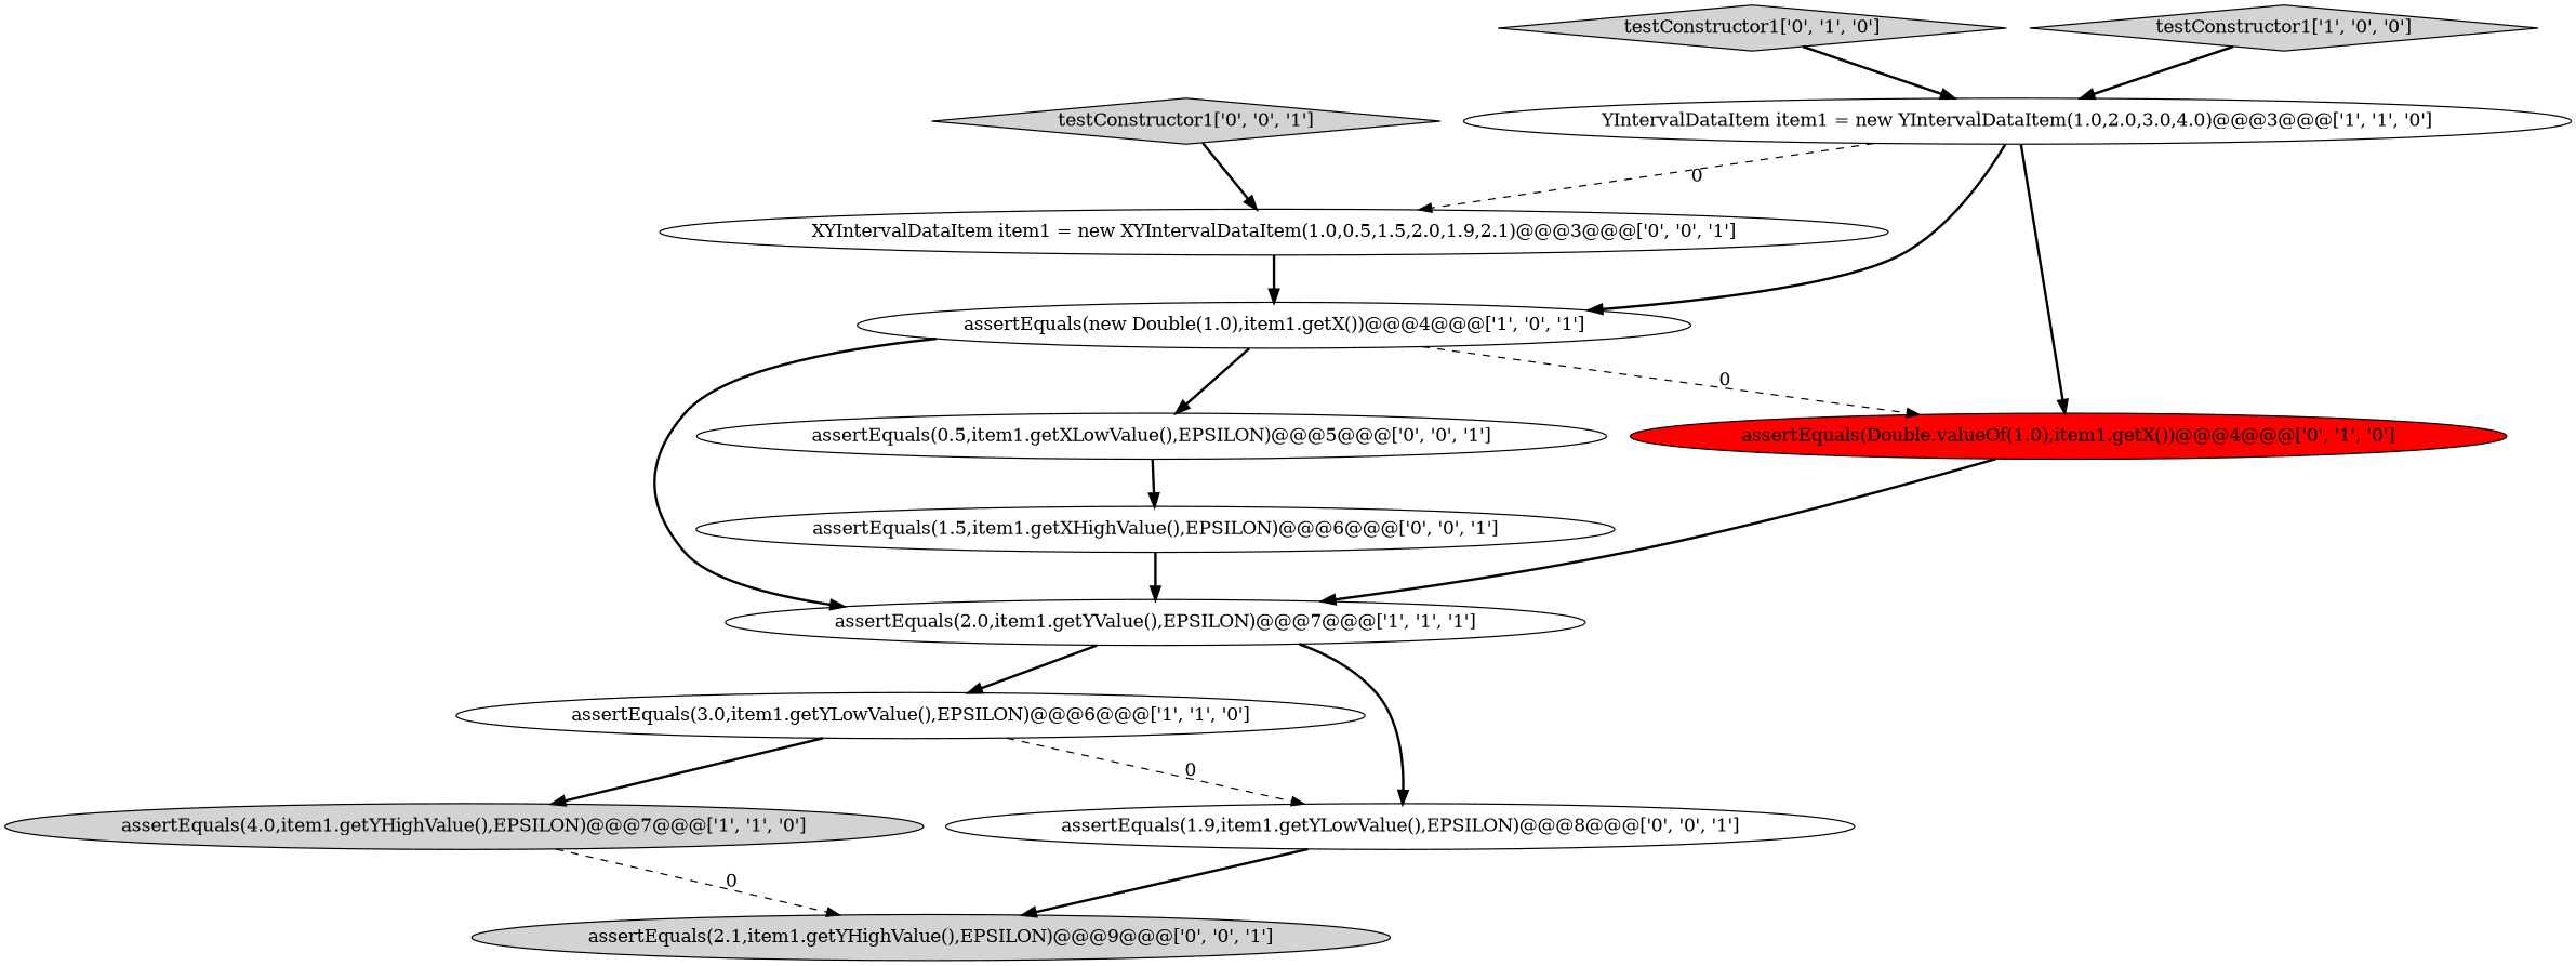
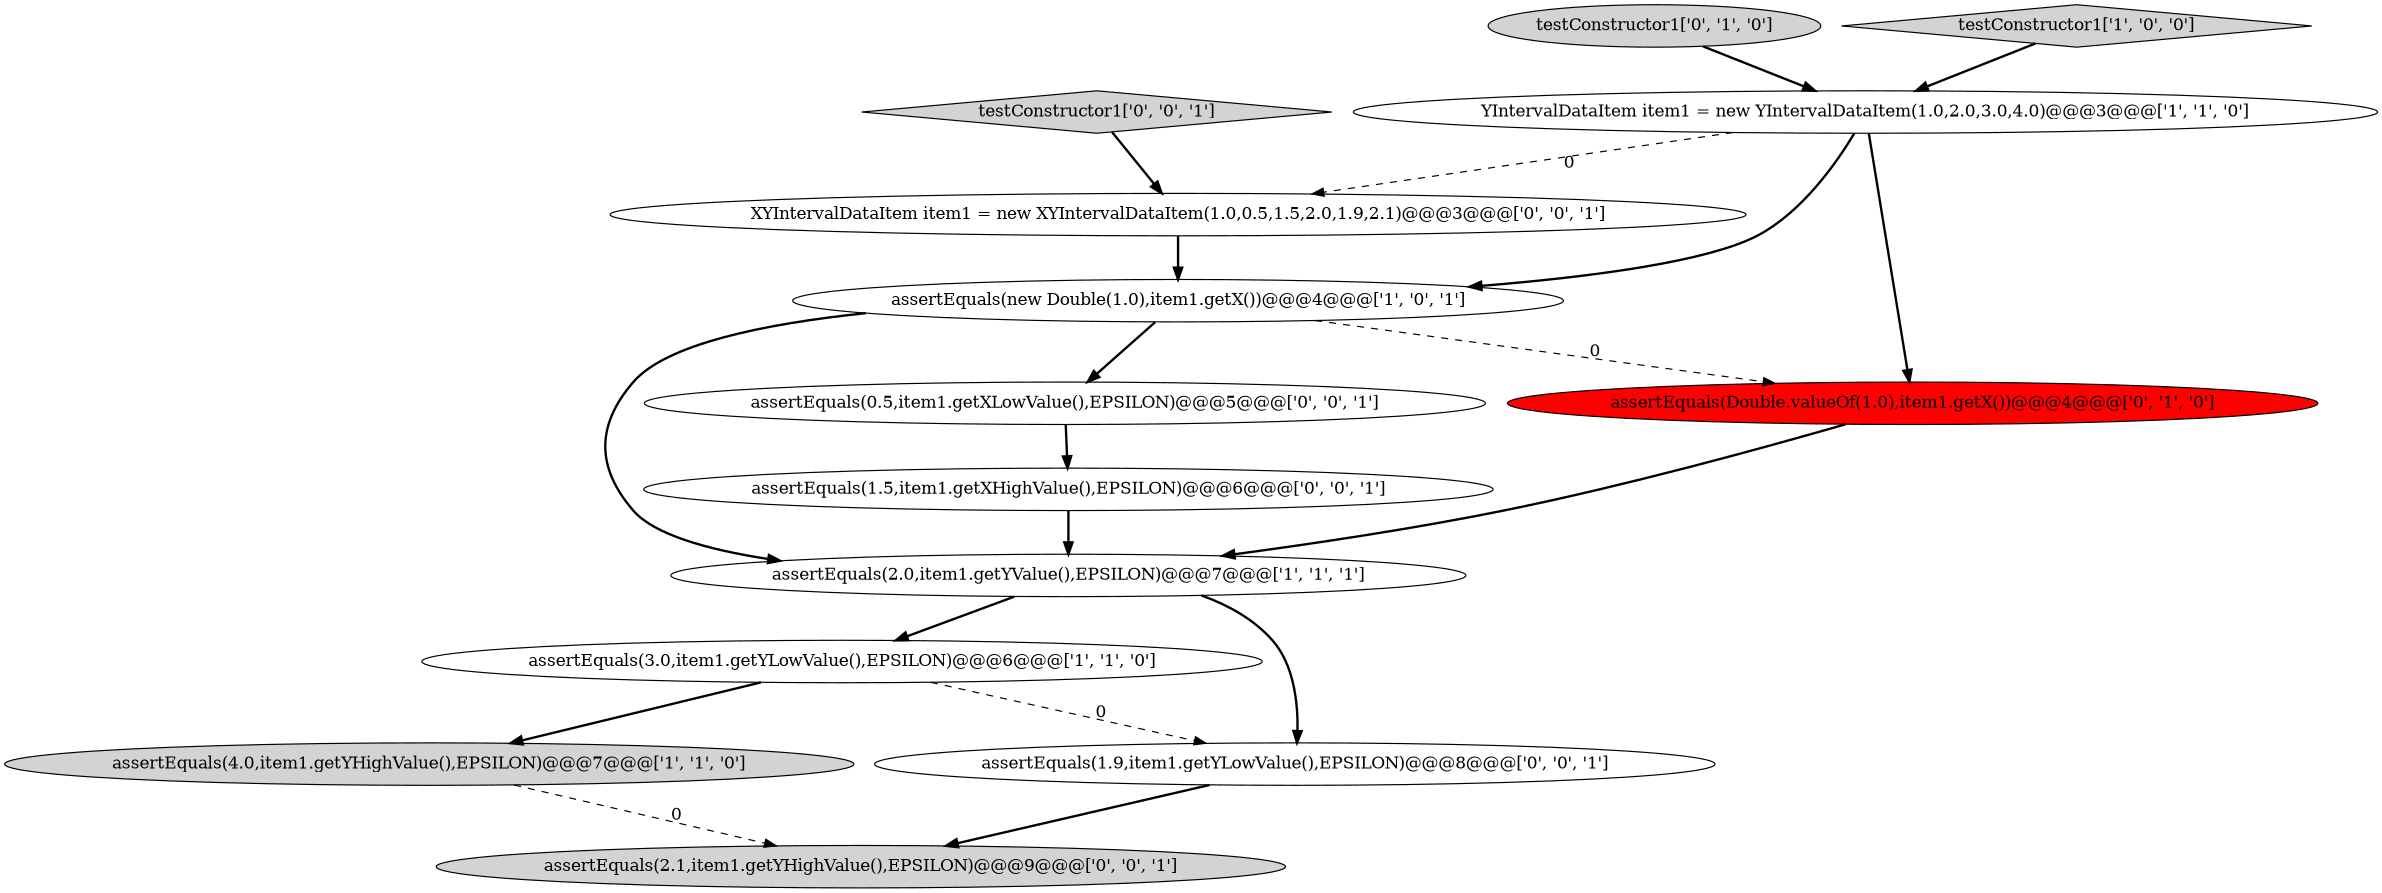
  digraph {
    node [fillcolor=white shape=ellipse style=filled]
    edge [style=bold]
    n1 [label="XYIntervalDataItem item1 = new XYIntervalDataItem(1.0,0.5,1.5,2.0,1.9,2.1)@@@3@@@['0', '0', '1']"]
    n2 [label="assertEquals(new Double(1.0),item1.getX())@@@4@@@['1', '0', '1']"]
    n3 [label="assertEquals(0.5,item1.getXLowValue(),EPSILON)@@@5@@@['0', '0', '1']"]
    n4 [label="assertEquals(1.5,item1.getXHighValue(),EPSILON)@@@6@@@['0', '0', '1']"]
    n5 [fillcolor=lightgray label="assertEquals(4.0,item1.getYHighValue(),EPSILON)@@@7@@@['1', '1', '0']"]
    n6 [fillcolor=lightgray label="assertEquals(2.1,item1.getYHighValue(),EPSILON)@@@9@@@['0', '0', '1']"]
    n7 [label="assertEquals(1.9,item1.getYLowValue(),EPSILON)@@@8@@@['0', '0', '1']"]
    n8 [fillcolor=lightgray label="testConstructor1['0', '0', '1']" shape=diamond]
    n9 [label="assertEquals(2.0,item1.getYValue(),EPSILON)@@@7@@@['1', '1', '1']"]
    n10 [fillcolor=red label="assertEquals(Double.valueOf(1.0),item1.getX())@@@4@@@['0', '1', '0']"]
-   n11 [fillcolor=lightgray label="testConstructor1['0', '1', '0']" shape=diamond]
+   n11 [fillcolor=lightgray label="testConstructor1['0', '1', '0']"]
    n12 [label="YIntervalDataItem item1 = new YIntervalDataItem(1.0,2.0,3.0,4.0)@@@3@@@['1', '1', '0']"]
    n13 [label="assertEquals(3.0,item1.getYLowValue(),EPSILON)@@@6@@@['1', '1', '0']"]
    n14 [fillcolor=lightgray label="testConstructor1['1', '0', '0']" shape=diamond]
    n1 -> n2
    n2 -> n3
    n2 -> n9
    n2 -> n10 [label=0 style=dashed]
    n3 -> n4
    n4 -> n9
    n5 -> n6 [label=0 style=dashed]
    n7 -> n6
    n8 -> n1
    n9 -> n7
    n9 -> n13
    n10 -> n9
    n11 -> n12
    n12 -> n1 [label=0 style=dashed]
    n12 -> n2
    n12 -> n10
    n13 -> n5
    n13 -> n7 [label=0 style=dashed]
    n14 -> n12
  }
